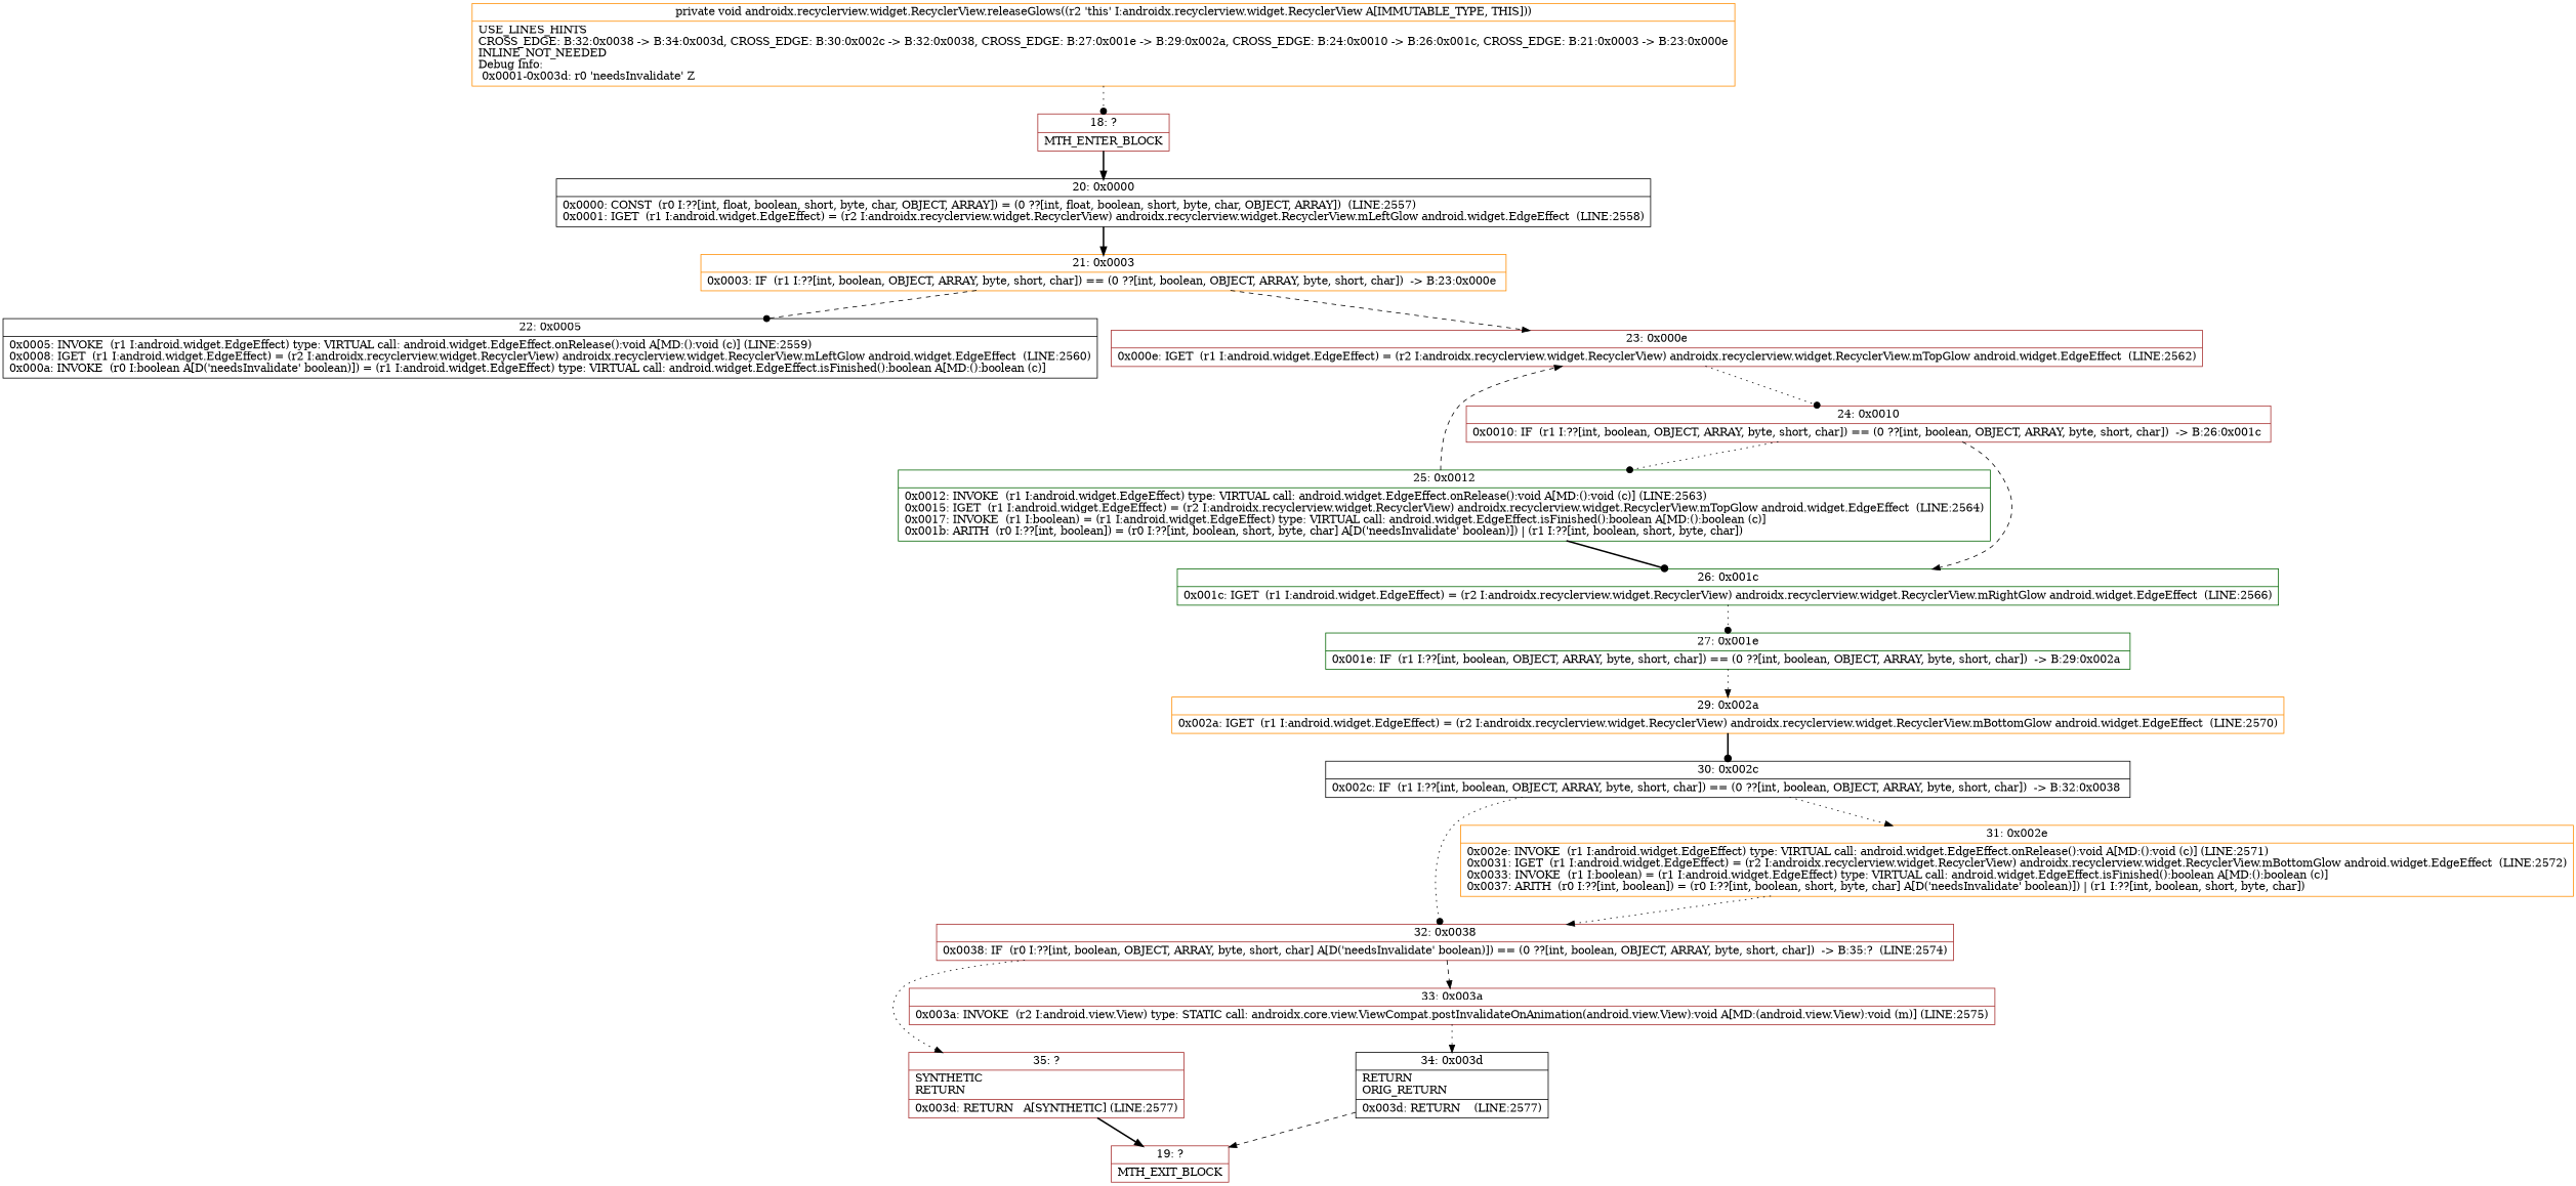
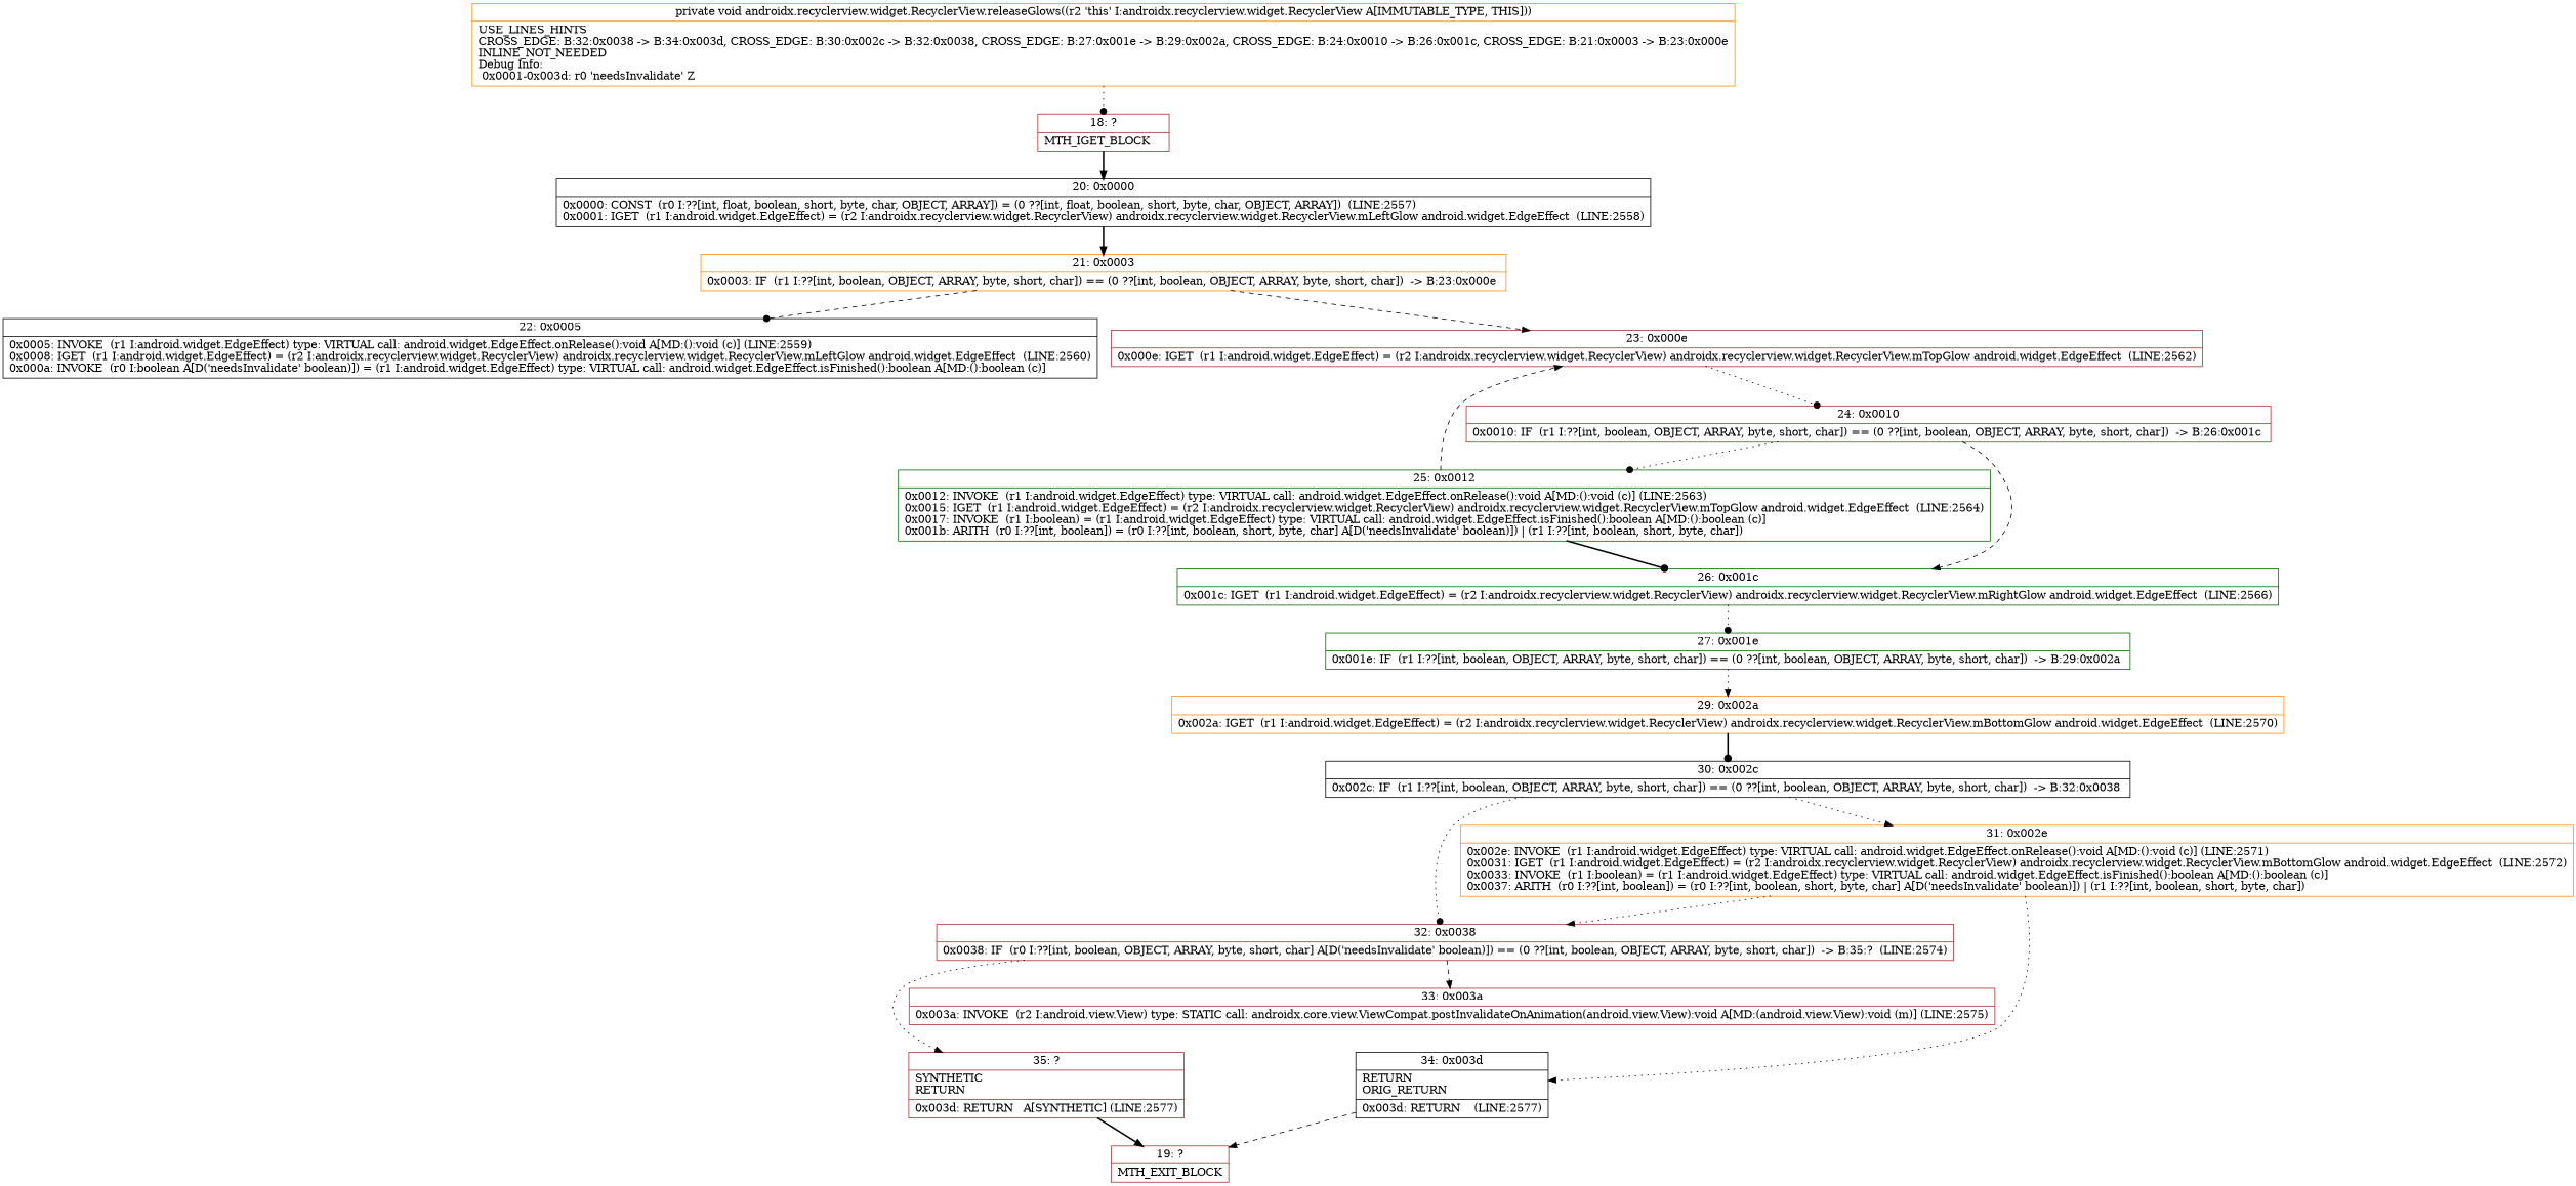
  digraph {
    node [color=brown shape=record]
    edge [arrowhead=normal style=dotted]
-   n1 [label="{18\:\ ?|MTH_ENTER_BLOCK\l}"]
+   n1 [label="{18\:\ ?|MTH_IGET_BLOCK\l}"]
    n2 [color=black label="{20\:\ 0x0000|0x0000: CONST  (r0 I:??[int, float, boolean, short, byte, char, OBJECT, ARRAY]) = (0 ??[int, float, boolean, short, byte, char, OBJECT, ARRAY])  (LINE:2557)\l0x0001: IGET  (r1 I:android.widget.EdgeEffect) = (r2 I:androidx.recyclerview.widget.RecyclerView) androidx.recyclerview.widget.RecyclerView.mLeftGlow android.widget.EdgeEffect  (LINE:2558)\l}"]
    n3 [color=darkorange label="{21\:\ 0x0003|0x0003: IF  (r1 I:??[int, boolean, OBJECT, ARRAY, byte, short, char]) == (0 ??[int, boolean, OBJECT, ARRAY, byte, short, char])  \-\> B:23:0x000e \l}"]
    n4 [color=black label="{22\:\ 0x0005|0x0005: INVOKE  (r1 I:android.widget.EdgeEffect) type: VIRTUAL call: android.widget.EdgeEffect.onRelease():void A[MD:():void (c)] (LINE:2559)\l0x0008: IGET  (r1 I:android.widget.EdgeEffect) = (r2 I:androidx.recyclerview.widget.RecyclerView) androidx.recyclerview.widget.RecyclerView.mLeftGlow android.widget.EdgeEffect  (LINE:2560)\l0x000a: INVOKE  (r0 I:boolean A[D('needsInvalidate' boolean)]) = (r1 I:android.widget.EdgeEffect) type: VIRTUAL call: android.widget.EdgeEffect.isFinished():boolean A[MD:():boolean (c)]\l}"]
    n5 [label="{23\:\ 0x000e|0x000e: IGET  (r1 I:android.widget.EdgeEffect) = (r2 I:androidx.recyclerview.widget.RecyclerView) androidx.recyclerview.widget.RecyclerView.mTopGlow android.widget.EdgeEffect  (LINE:2562)\l}"]
    n6 [label="{24\:\ 0x0010|0x0010: IF  (r1 I:??[int, boolean, OBJECT, ARRAY, byte, short, char]) == (0 ??[int, boolean, OBJECT, ARRAY, byte, short, char])  \-\> B:26:0x001c \l}"]
    n7 [color=darkgreen label="{25\:\ 0x0012|0x0012: INVOKE  (r1 I:android.widget.EdgeEffect) type: VIRTUAL call: android.widget.EdgeEffect.onRelease():void A[MD:():void (c)] (LINE:2563)\l0x0015: IGET  (r1 I:android.widget.EdgeEffect) = (r2 I:androidx.recyclerview.widget.RecyclerView) androidx.recyclerview.widget.RecyclerView.mTopGlow android.widget.EdgeEffect  (LINE:2564)\l0x0017: INVOKE  (r1 I:boolean) = (r1 I:android.widget.EdgeEffect) type: VIRTUAL call: android.widget.EdgeEffect.isFinished():boolean A[MD:():boolean (c)]\l0x001b: ARITH  (r0 I:??[int, boolean]) = (r0 I:??[int, boolean, short, byte, char] A[D('needsInvalidate' boolean)]) \| (r1 I:??[int, boolean, short, byte, char]) \l}"]
    n8 [color=darkgreen label="{26\:\ 0x001c|0x001c: IGET  (r1 I:android.widget.EdgeEffect) = (r2 I:androidx.recyclerview.widget.RecyclerView) androidx.recyclerview.widget.RecyclerView.mRightGlow android.widget.EdgeEffect  (LINE:2566)\l}"]
    n9 [color=darkgreen label="{27\:\ 0x001e|0x001e: IF  (r1 I:??[int, boolean, OBJECT, ARRAY, byte, short, char]) == (0 ??[int, boolean, OBJECT, ARRAY, byte, short, char])  \-\> B:29:0x002a \l}"]
    n10 [color=darkorange label="{29\:\ 0x002a|0x002a: IGET  (r1 I:android.widget.EdgeEffect) = (r2 I:androidx.recyclerview.widget.RecyclerView) androidx.recyclerview.widget.RecyclerView.mBottomGlow android.widget.EdgeEffect  (LINE:2570)\l}"]
    n11 [color=black label="{30\:\ 0x002c|0x002c: IF  (r1 I:??[int, boolean, OBJECT, ARRAY, byte, short, char]) == (0 ??[int, boolean, OBJECT, ARRAY, byte, short, char])  \-\> B:32:0x0038 \l}"]
    n12 [color=darkorange label="{31\:\ 0x002e|0x002e: INVOKE  (r1 I:android.widget.EdgeEffect) type: VIRTUAL call: android.widget.EdgeEffect.onRelease():void A[MD:():void (c)] (LINE:2571)\l0x0031: IGET  (r1 I:android.widget.EdgeEffect) = (r2 I:androidx.recyclerview.widget.RecyclerView) androidx.recyclerview.widget.RecyclerView.mBottomGlow android.widget.EdgeEffect  (LINE:2572)\l0x0033: INVOKE  (r1 I:boolean) = (r1 I:android.widget.EdgeEffect) type: VIRTUAL call: android.widget.EdgeEffect.isFinished():boolean A[MD:():boolean (c)]\l0x0037: ARITH  (r0 I:??[int, boolean]) = (r0 I:??[int, boolean, short, byte, char] A[D('needsInvalidate' boolean)]) \| (r1 I:??[int, boolean, short, byte, char]) \l}"]
    n13 [label="{32\:\ 0x0038|0x0038: IF  (r0 I:??[int, boolean, OBJECT, ARRAY, byte, short, char] A[D('needsInvalidate' boolean)]) == (0 ??[int, boolean, OBJECT, ARRAY, byte, short, char])  \-\> B:35:?  (LINE:2574)\l}"]
    n14 [label="{33\:\ 0x003a|0x003a: INVOKE  (r2 I:android.view.View) type: STATIC call: androidx.core.view.ViewCompat.postInvalidateOnAnimation(android.view.View):void A[MD:(android.view.View):void (m)] (LINE:2575)\l}"]
    n15 [label="{35\:\ ?|SYNTHETIC\lRETURN\l|0x003d: RETURN   A[SYNTHETIC] (LINE:2577)\l}"]
    n16 [color=black label="{34\:\ 0x003d|RETURN\lORIG_RETURN\l|0x003d: RETURN    (LINE:2577)\l}"]
    n17 [label="{19\:\ ?|MTH_EXIT_BLOCK\l}"]
    n18 [color=darkorange label="{private void androidx.recyclerview.widget.RecyclerView.releaseGlows((r2 'this' I:androidx.recyclerview.widget.RecyclerView A[IMMUTABLE_TYPE, THIS]))  | USE_LINES_HINTS\lCROSS_EDGE: B:32:0x0038 \-\> B:34:0x003d, CROSS_EDGE: B:30:0x002c \-\> B:32:0x0038, CROSS_EDGE: B:27:0x001e \-\> B:29:0x002a, CROSS_EDGE: B:24:0x0010 \-\> B:26:0x001c, CROSS_EDGE: B:21:0x0003 \-\> B:23:0x000e\lINLINE_NOT_NEEDED\lDebug Info:\l  0x0001\-0x003d: r0 'needsInvalidate' Z\l}"]
    n1 -> n2 [style=bold]
    n2 -> n3 [style=bold]
    n3 -> n4 [arrowhead=dot style=dashed]
    n3 -> n5 [style=dashed]
    n5 -> n6 [arrowhead=dot]
    n6 -> n7 [arrowhead=dot]
    n6 -> n8 [style=dashed]
    n7 -> n5 [style=dashed]
    n7 -> n8 [arrowhead=dot style=bold]
    n8 -> n9 [arrowhead=dot]
    n9 -> n10
    n10 -> n11 [arrowhead=dot style=bold]
    n11 -> n12
    n11 -> n13 [arrowhead=dot]
    n12 -> n13
    n13 -> n14 [style=dashed]
    n13 -> n15
-   n14 -> n16
+   n12 -> n16
    n15 -> n17 [style=bold]
    n16 -> n17 [style=dashed]
    n18 -> n1 [arrowhead=dot]
  }
